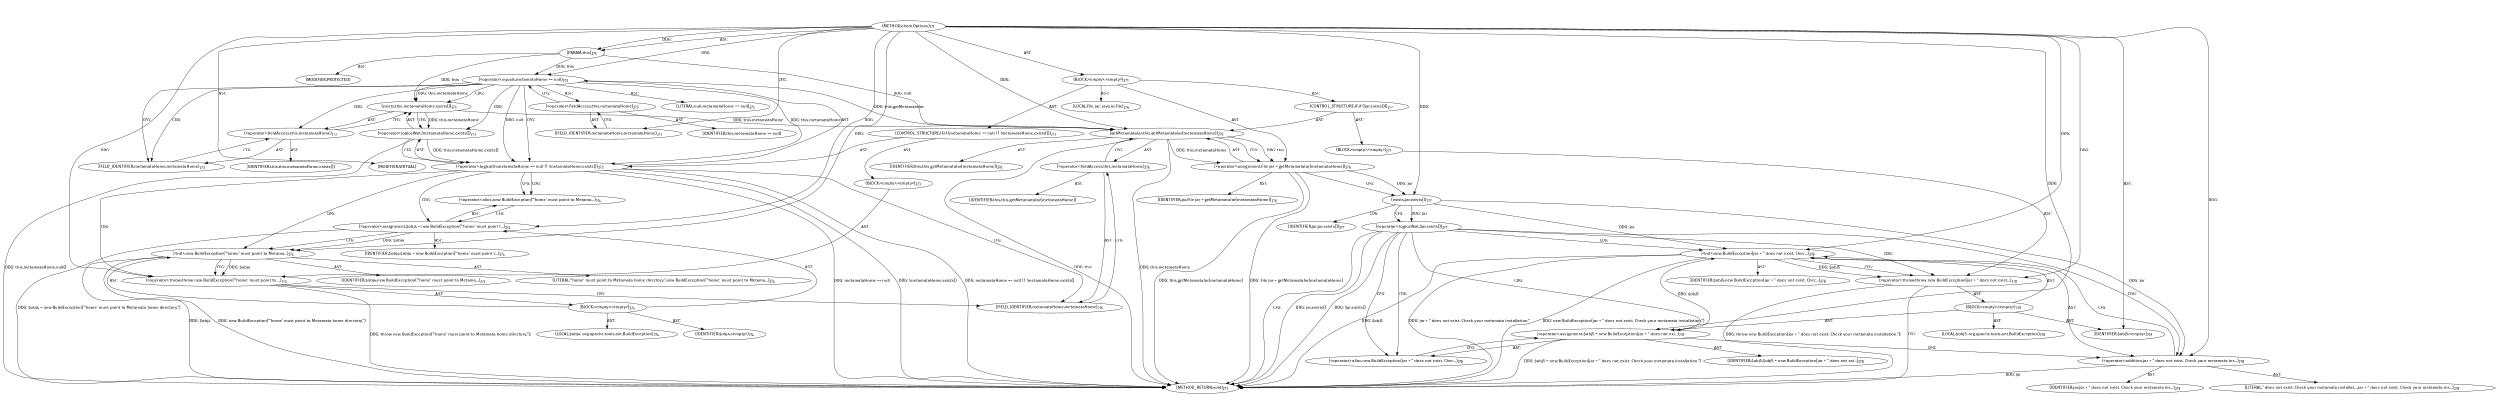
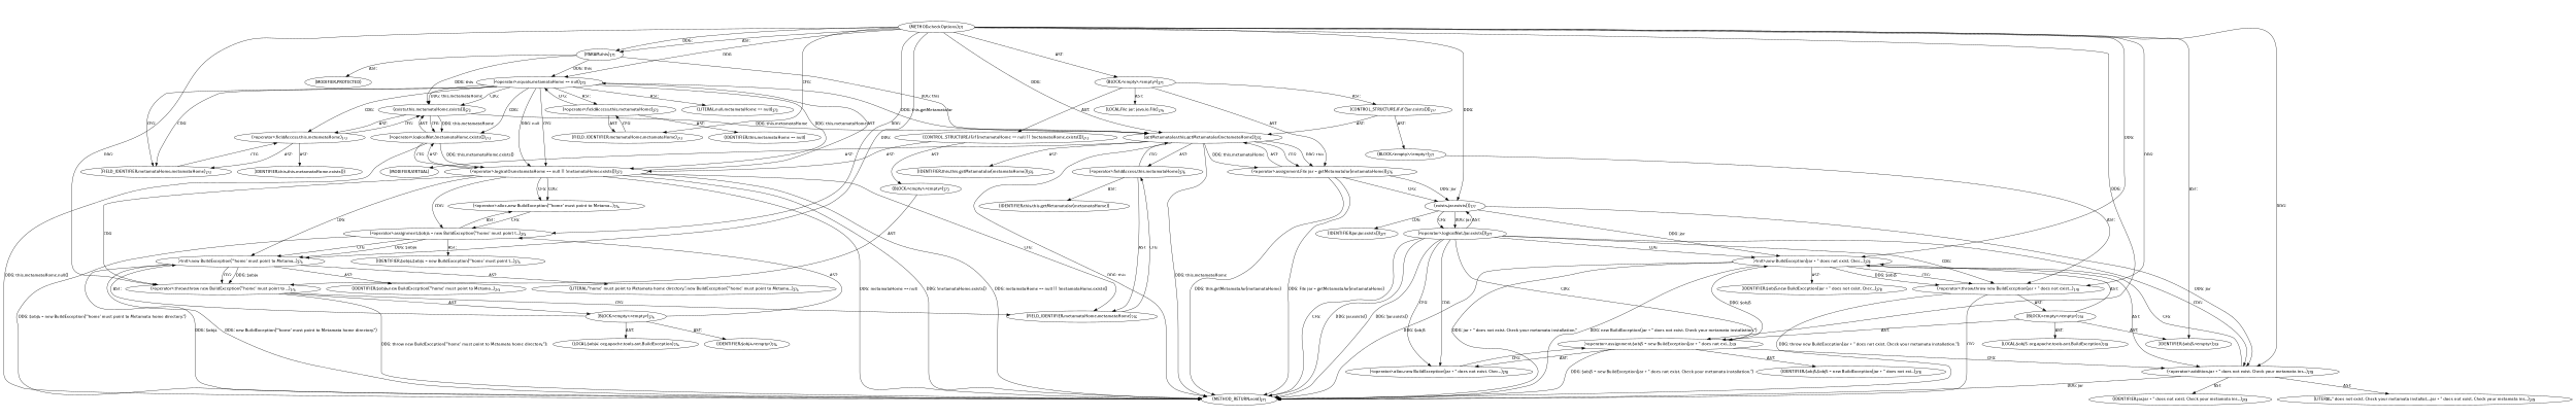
  digraph {
    fontname="Fira Sans"
    node [fontname="Fira Sans"]
    edge [fontname="Fira Sans"]
    n1 [label=<(METHOD,checkOptions)<SUB>171</SUB>>]
-   n2 [label=<(PARAM,this)<SUB>275</SUB>>]
+   n2 [label=<(PARAM,this)<SUB>271</SUB>>]
    n3 [label=<(BLOCK,&lt;empty&gt;,&lt;empty&gt;)<SUB>271</SUB>>]
    n4 [label=<(&lt;operator&gt;.equals,metamataHome == null)<SUB>273</SUB>>]
    n5 [label=<(FIELD_IDENTIFIER,metamataHome,metamataHome)<SUB>273</SUB>>]
    n6 [label=<(&lt;operator&gt;.throw,throw new BuildException(&quot;'home' must point to ...)<SUB>274</SUB>>]
    n7 [label=<(&lt;operator&gt;.assignment,$obj4 = new BuildException(&quot;'home' must point t...)<SUB>274</SUB>>]
    n8 [label=<(&lt;init&gt;,new BuildException(&quot;'home' must point to Metama...)<SUB>274</SUB>>]
    n9 [label=<(getMetamataJar,this.getMetamataJar(metamataHome))<SUB>276</SUB>>]
    n10 [label=<(exists,jar.exists())<SUB>277</SUB>>]
    n11 [label=<(&lt;operator&gt;.throw,throw new BuildException(jar + &quot; does not exist...)<SUB>278</SUB>>]
    n12 [label=<(&lt;operator&gt;.assignment,$obj5 = new BuildException(jar + &quot; does not exi...)<SUB>278</SUB>>]
    n13 [label=<(&lt;init&gt;,new BuildException(jar + &quot; does not exist. Chec...)<SUB>278</SUB>>]
    n14 [label=<(&lt;operator&gt;.addition,jar + &quot; does not exist. Check your metamata ins...)<SUB>278</SUB>>]
    n15 [label=<(IDENTIFIER,$obj5,&lt;empty&gt;)<SUB>278</SUB>>]
    n16 [label=<(MODIFIER,VIRTUAL)>]
    n17 [label=<(MODIFIER,PROTECTED)>]
    n18 [label=<(exists,this.metamataHome.exists())<SUB>573</SUB>>]
    n19 [label=<(CONTROL_STRUCTURE,IF,if (metamataHome == null || !metamataHome.exists()))<SUB>273</SUB>>]
    n20 [label=<(LOCAL,File jar: java.io.File)<SUB>276</SUB>>]
    n21 [label=<(&lt;operator&gt;.assignment,File jar = getMetamataJar(metamataHome))<SUB>276</SUB>>]
    n22 [label=<(CONTROL_STRUCTURE,IF,if (!jar.exists()))<SUB>277</SUB>>]
    n23 [label=<(&lt;operator&gt;.logicalOr,metamataHome == null || !metamataHome.exists())<SUB>273</SUB>>]
    n24 [label=<(&lt;operator&gt;.logicalNot,!metamataHome.exists())<SUB>273</SUB>>]
    n25 [label=<(&lt;operator&gt;.fieldAccess,this.metamataHome)<SUB>273</SUB>>]
    n26 [label=<(LITERAL,null,metamataHome == null)<SUB>273</SUB>>]
    n27 [label=<(&lt;operator&gt;.fieldAccess,this.metamataHome)<SUB>273</SUB>>]
    n28 [label=<(FIELD_IDENTIFIER,metamataHome,metamataHome)<SUB>273</SUB>>]
    n29 [label=<(METHOD_RETURN,void)<SUB>271</SUB>>]
    n30 [label=<(FIELD_IDENTIFIER,metamataHome,metamataHome)<SUB>276</SUB>>]
    n31 [label=<(BLOCK,&lt;empty&gt;,&lt;empty&gt;)<SUB>274</SUB>>]
    n32 [label=<(&lt;operator&gt;.alloc,new BuildException(&quot;'home' must point to Metama...)<SUB>274</SUB>>]
    n33 [label=<(IDENTIFIER,$obj4,$obj4 = new BuildException(&quot;'home' must point t...)<SUB>274</SUB>>]
    n34 [label=<(IDENTIFIER,$obj4,new BuildException(&quot;'home' must point to Metama...)<SUB>274</SUB>>]
    n35 [label=<(LITERAL,&quot;'home' must point to Metamata home directory.&quot;,new BuildException(&quot;'home' must point to Metama...)<SUB>274</SUB>>]
    n36 [label=<(IDENTIFIER,$obj4,&lt;empty&gt;)<SUB>274</SUB>>]
    n37 [label=<(IDENTIFIER,this,this.getMetamataJar(metamataHome))<SUB>276</SUB>>]
    n38 [label=<(&lt;operator&gt;.fieldAccess,this.metamataHome)<SUB>276</SUB>>]
    n39 [label=<(&lt;operator&gt;.logicalNot,!jar.exists())<SUB>277</SUB>>]
    n40 [label=<(IDENTIFIER,jar,jar.exists())<SUB>277</SUB>>]
    n41 [label=<(BLOCK,&lt;empty&gt;,&lt;empty&gt;)<SUB>278</SUB>>]
    n42 [label=<(&lt;operator&gt;.alloc,new BuildException(jar + &quot; does not exist. Chec...)<SUB>278</SUB>>]
    n43 [label=<(IDENTIFIER,$obj5,$obj5 = new BuildException(jar + &quot; does not exi...)<SUB>278</SUB>>]
    n44 [label=<(IDENTIFIER,$obj5,new BuildException(jar + &quot; does not exist. Chec...)<SUB>278</SUB>>]
    n45 [label=<(IDENTIFIER,jar,jar + &quot; does not exist. Check your metamata ins...)<SUB>278</SUB>>]
    n46 [label=<(LITERAL,&quot; does not exist. Check your metamata installat...,jar + &quot; does not exist. Check your metamata ins...)<SUB>278</SUB>>]
    n47 [label=<(BLOCK,&lt;empty&gt;,&lt;empty&gt;)<SUB>273</SUB>>]
-   n48 [label=<(IDENTIFIER,jar,File jar = getMetamataJar(metamataHome))<SUB>276</SUB>>]
    n49 [label=<(BLOCK,&lt;empty&gt;,&lt;empty&gt;)<SUB>277</SUB>>]
    n50 [label=<(IDENTIFIER,this,metamataHome == null)>]
    n51 [label=<(IDENTIFIER,this,this.metamataHome.exists())>]
    n52 [label=<(LOCAL,$obj4: org.apache.tools.ant.BuildException)<SUB>274</SUB>>]
    n53 [label=<(IDENTIFIER,this,this.getMetamataJar(metamataHome))>]
    n54 [label=<(LOCAL,$obj5: org.apache.tools.ant.BuildException)<SUB>278</SUB>>]
    n1 -> n2 [label="AST: "]
    n1 -> n2 [label="DDG: "]
    n1 -> n3 [label="AST: "]
    n1 -> n4 [label="DDG: "]
    n1 -> n5 [label="CFG: "]
    n1 -> n6 [label="DDG: "]
    n1 -> n7 [label="DDG: "]
    n1 -> n8 [label="DDG: "]
    n1 -> n9 [label="DDG: "]
    n1 -> n10 [label="DDG: "]
    n1 -> n11 [label="DDG: "]
    n1 -> n12 [label="DDG: "]
    n1 -> n13 [label="DDG: "]
    n1 -> n14 [label="DDG: "]
    n1 -> n15 [label="AST: "]
-   n1 -> n16 [label="AST: "]
+   n9 -> n16 [label="AST: "]
    n2 -> n4 [label="DDG: this"]
-   n2 -> n9 [label="DDG: null"]
+   n2 -> n9 [label="DDG: this"]
    n2 -> n17 [label="AST: "]
    n2 -> n18 [label="DDG: this"]
    n3 -> n19 [label="AST: "]
    n3 -> n20 [label="AST: "]
    n3 -> n21 [label="AST: "]
    n3 -> n22 [label="AST: "]
    n4 -> n9 [label="DDG: this.getMetamataJar"]
    n4 -> n18 [label="DDG: this.metamataHome"]
    n4 -> n18 [label="CDG: "]
    n4 -> n23 [label="CFG: "]
    n4 -> n23 [label="DDG: this.metamataHome"]
    n4 -> n23 [label="DDG: null"]
    n4 -> n24 [label="CDG: "]
    n4 -> n25 [label="AST: "]
    n4 -> n26 [label="AST: "]
    n4 -> n27 [label="CDG: "]
    n4 -> n28 [label="CFG: "]
    n4 -> n28 [label="CDG: "]
    n5 -> n25 [label="CFG: "]
    n6 -> n29 [label="DDG: throw new BuildException(&quot;'home' must point to Metamata home directory.&quot;);"]
    n6 -> n30 [label="CFG: "]
    n6 -> n31 [label="AST: "]
    n7 -> n8 [label="CFG: "]
    n7 -> n8 [label="DDG: $obj4"]
    n7 -> n29 [label="DDG: $obj4 = new BuildException(&quot;'home' must point to Metamata home directory.&quot;)"]
    n7 -> n32 [label="AST: "]
    n7 -> n33 [label="AST: "]
    n8 -> n6 [label="CFG: "]
    n8 -> n6 [label="DDG: $obj4"]
    n8 -> n29 [label="DDG: $obj4"]
    n8 -> n29 [label="DDG: new BuildException(&quot;'home' must point to Metamata home directory.&quot;)"]
    n8 -> n34 [label="AST: "]
    n8 -> n35 [label="AST: "]
    n9 -> n21 [label="CFG: "]
    n9 -> n21 [label="DDG: this"]
    n9 -> n21 [label="DDG: this.metamataHome"]
    n9 -> n29 [label="DDG: this"]
    n9 -> n29 [label="DDG: this.metamataHome"]
    n9 -> n37 [label="AST: "]
    n9 -> n38 [label="AST: "]
    n10 -> n13 [label="DDG: jar"]
    n10 -> n14 [label="DDG: jar"]
    n10 -> n39 [label="CFG: "]
    n10 -> n39 [label="DDG: jar"]
    n10 -> n40 [label="CDG: "]
    n11 -> n29 [label="CFG: "]
    n11 -> n29 [label="DDG: throw new BuildException(jar + &quot; does not exist. Check your metamata installation.&quot;);"]
    n11 -> n41 [label="AST: "]
    n12 -> n13 [label="DDG: $obj5"]
    n12 -> n14 [label="CFG: "]
    n12 -> n29 [label="DDG: $obj5 = new BuildException(jar + &quot; does not exist. Check your metamata installation.&quot;)"]
    n12 -> n42 [label="AST: "]
    n12 -> n43 [label="AST: "]
    n13 -> n11 [label="CFG: "]
    n13 -> n11 [label="DDG: $obj5"]
    n13 -> n14 [label="AST: "]
    n13 -> n29 [label="DDG: $obj5"]
    n13 -> n29 [label="DDG: jar + &quot; does not exist. Check your metamata installation.&quot;"]
    n13 -> n29 [label="DDG: new BuildException(jar + &quot; does not exist. Check your metamata installation.&quot;)"]
    n13 -> n44 [label="AST: "]
    n14 -> n13 [label="CFG: "]
    n14 -> n29 [label="DDG: jar"]
    n14 -> n45 [label="AST: "]
    n14 -> n46 [label="AST: "]
    n18 -> n9 [label="DDG: this.metamataHome"]
    n18 -> n24 [label="CFG: "]
    n18 -> n24 [label="DDG: this.metamataHome"]
    n18 -> n27 [label="AST: "]
    n19 -> n23 [label="AST: "]
    n19 -> n47 [label="AST: "]
    n21 -> n9 [label="AST: "]
    n21 -> n10 [label="CFG: "]
    n21 -> n10 [label="DDG: jar"]
    n21 -> n29 [label="DDG: this.getMetamataJar(metamataHome)"]
    n21 -> n29 [label="DDG: File jar = getMetamataJar(metamataHome)"]
-   n21 -> n48 [label="AST: "]
    n22 -> n9 [label="AST: "]
    n22 -> n49 [label="AST: "]
    n23 -> n4 [label="AST: "]
    n23 -> n6 [label="CDG: "]
    n23 -> n7 [label="CDG: "]
    n23 -> n8 [label="CDG: "]
    n23 -> n24 [label="AST: "]
    n23 -> n29 [label="DDG: metamataHome == null"]
    n23 -> n29 [label="DDG: !metamataHome.exists()"]
    n23 -> n29 [label="DDG: metamataHome == null || !metamataHome.exists()"]
    n23 -> n30 [label="CFG: "]
    n23 -> n32 [label="CFG: "]
    n23 -> n32 [label="CDG: "]
    n24 -> n18 [label="AST: "]
    n24 -> n23 [label="CFG: "]
    n24 -> n23 [label="DDG: this.metamataHome.exists()"]
    n24 -> n29 [label="DDG: this.metamataHome.null()"]
    n25 -> n4 [label="CFG: "]
    n25 -> n5 [label="AST: "]
    n25 -> n50 [label="AST: "]
    n27 -> n18 [label="CFG: "]
    n27 -> n28 [label="AST: "]
    n27 -> n51 [label="AST: "]
    n28 -> n27 [label="CFG: "]
    n30 -> n38 [label="CFG: "]
    n31 -> n7 [label="AST: "]
    n31 -> n8 [label="AST: "]
    n31 -> n36 [label="AST: "]
    n31 -> n52 [label="AST: "]
    n32 -> n7 [label="CFG: "]
    n38 -> n9 [label="CFG: "]
    n38 -> n30 [label="AST: "]
    n38 -> n53 [label="AST: "]
+   n39 -> n10 [label="AST: "]
    n39 -> n11 [label="CDG: "]
    n39 -> n12 [label="CDG: "]
    n39 -> n13 [label="CDG: "]
    n39 -> n14 [label="CDG: "]
    n39 -> n29 [label="CFG: "]
    n39 -> n29 [label="DDG: jar.exists()"]
    n39 -> n29 [label="DDG: !jar.exists()"]
    n39 -> n42 [label="CFG: "]
    n39 -> n42 [label="CDG: "]
    n41 -> n12 [label="AST: "]
    n41 -> n13 [label="AST: "]
    n41 -> n15 [label="AST: "]
    n41 -> n54 [label="AST: "]
    n42 -> n12 [label="CFG: "]
    n47 -> n6 [label="AST: "]
    n49 -> n11 [label="AST: "]
  }
